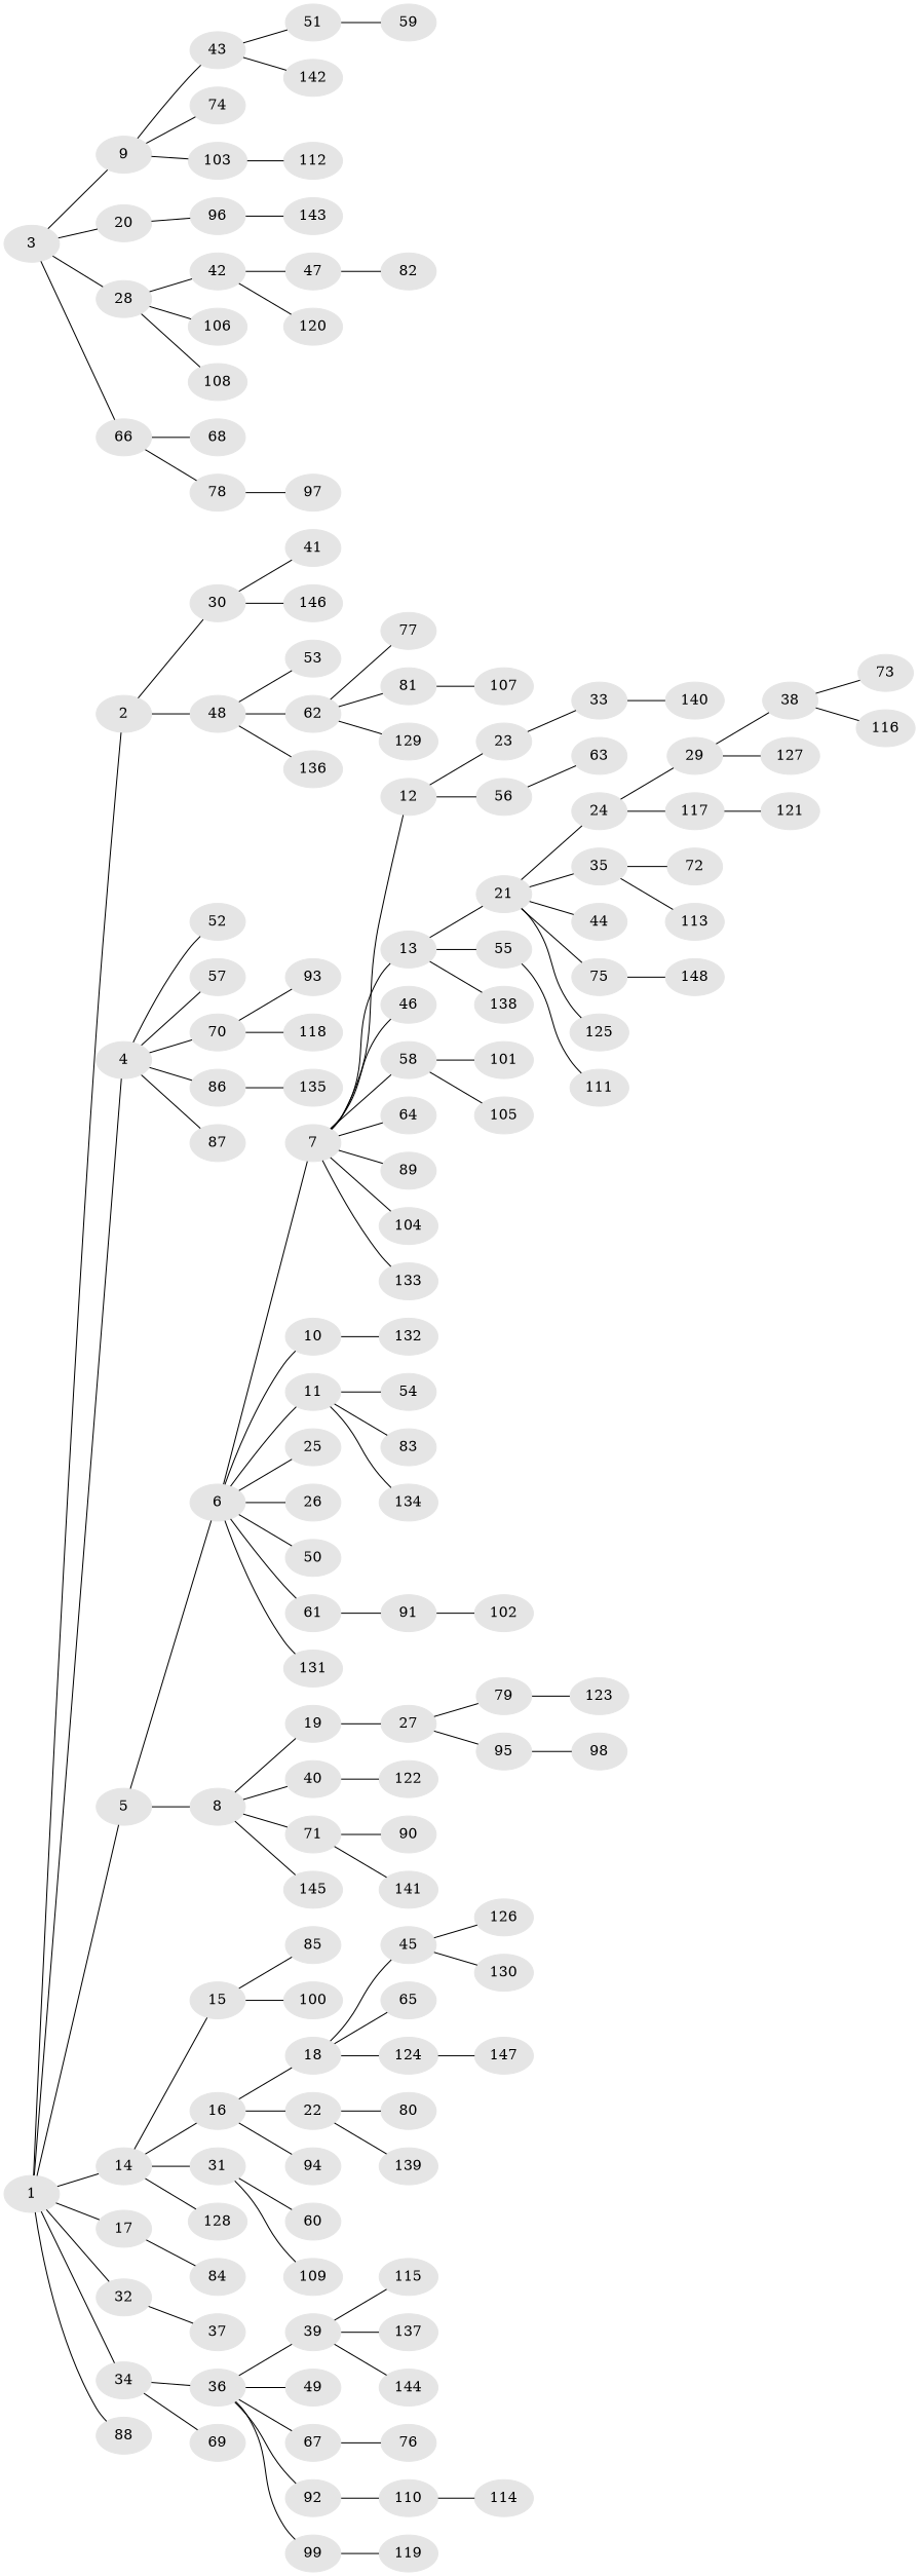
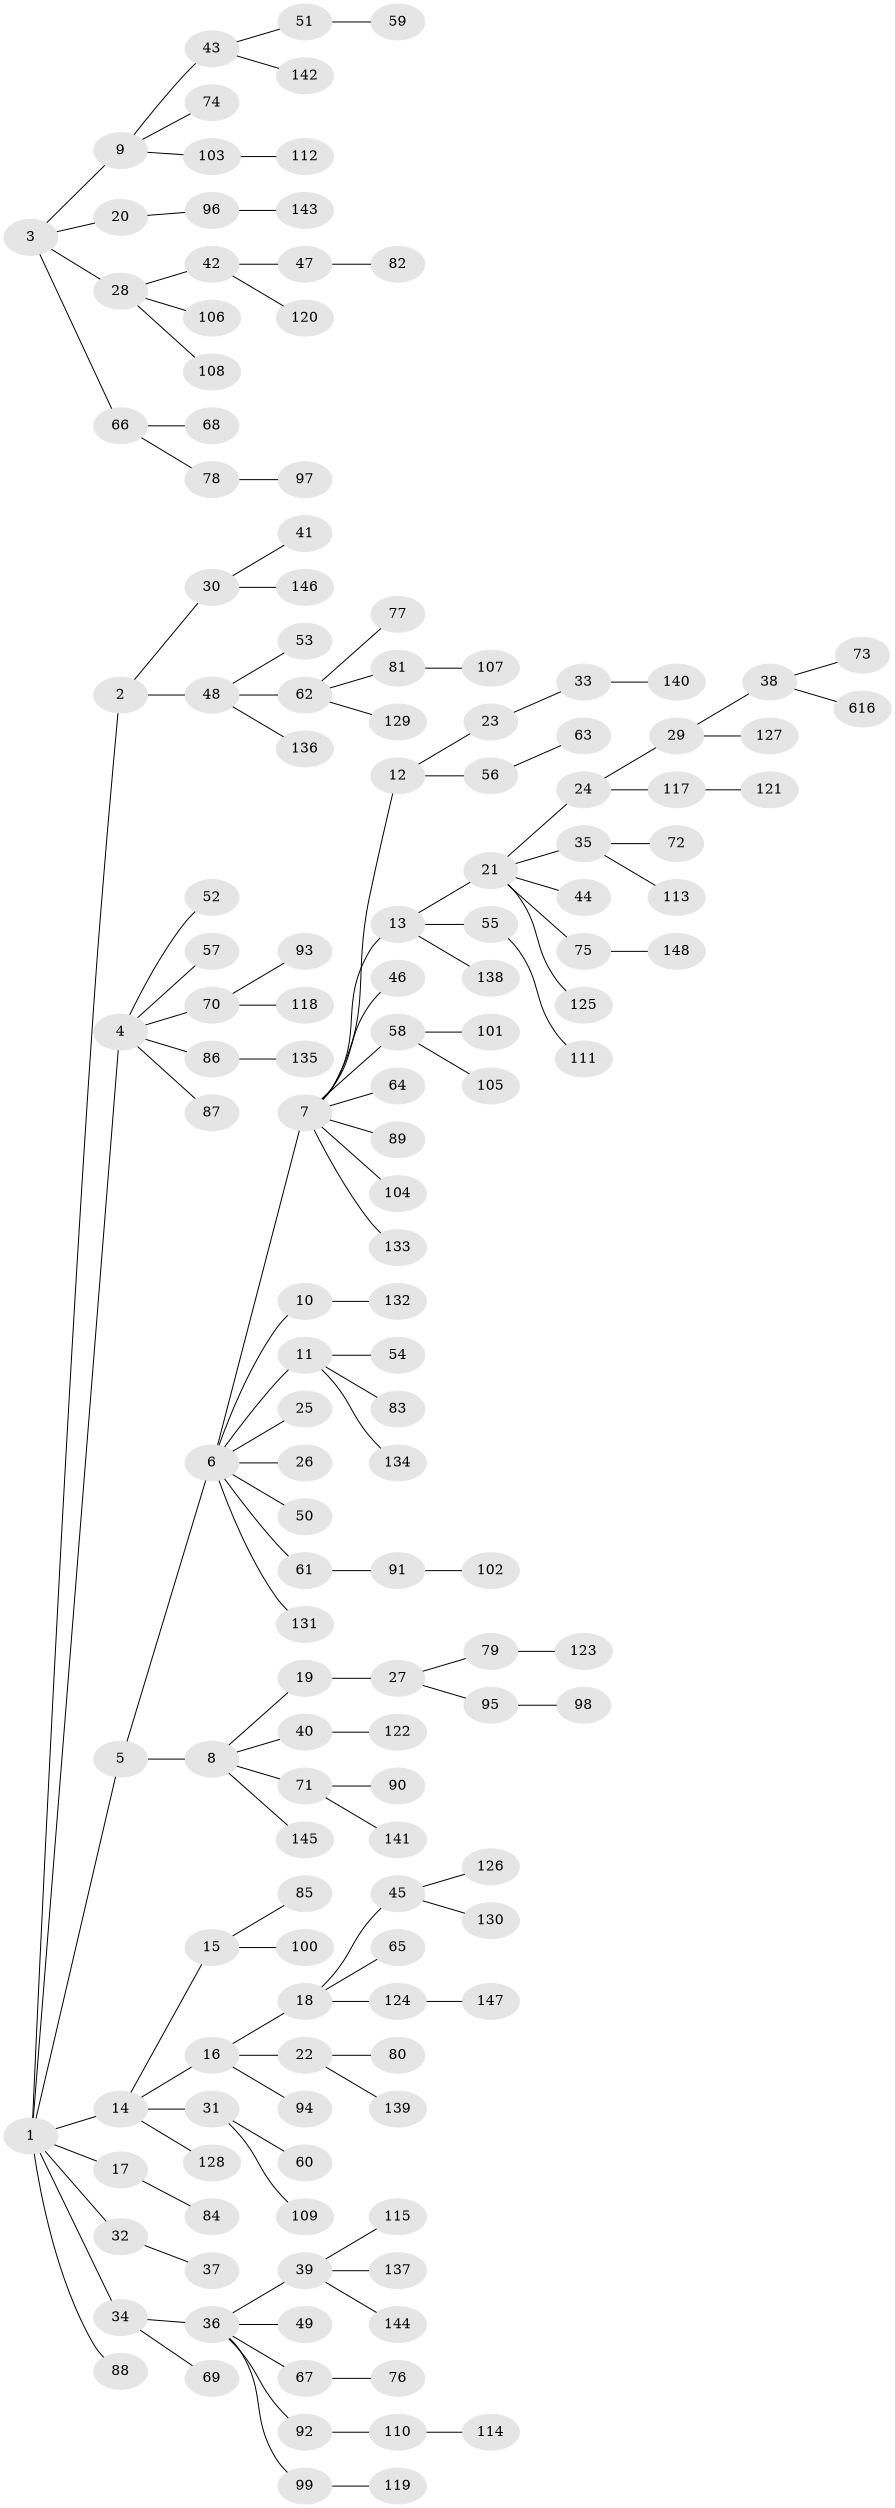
  graph {
    rankdir=LR
    node [color=gray90 style=filled]
    1
    2
    4
    5
    14
    17
    32
    34
    88
    30
    48
    3
    9
    20
    28
    66
    52
    57
    70
    86
    87
    6
    8
    15
    16
    31
    128
    84
    37
    36
    69
    41
    146
    53
    62
    136
    43
    74
    103
    96
    42
    106
    108
    68
    78
    93
    118
    135
    7
    10
    11
    25
    26
    50
    61
    131
    19
    40
    71
    145
    12
    13
    46
    58
    64
    89
    104
    133
    132
    54
    83
    134
    91
    23
    56
    21
    55
    138
    101
    105
    27
    122
    90
    141
    51
    142
    112
    33
    63
    24
    35
    44
    75
    125
    111
    85
    100
    18
    22
    94
    60
    109
    45
    65
    124
    80
    139
    126
    130
    147
    79
    95
    143
    29
    117
    72
    113
    148
    140
    38
    127
    121
    123
    98
    47
    120
    73
-   116
+   116 [label=616]
    39
    49
    67
    92
    99
    115
    137
    144
    76
    110
    119
    82
    59
    77
    81
    129
    102
    107
    97
    114
    1 -- 2
    1 -- 4
    1 -- 5
    1 -- 14
    1 -- 17
    1 -- 32
    1 -- 34
    1 -- 88
    2 -- 30
    2 -- 48
    4 -- 52
    4 -- 57
    4 -- 70
    4 -- 86
    4 -- 87
    5 -- 6
    5 -- 8
    14 -- 15
    14 -- 16
    14 -- 31
    14 -- 128
    17 -- 84
    32 -- 37
    34 -- 36
    34 -- 69
    30 -- 41
    30 -- 146
    48 -- 53
    48 -- 62
    48 -- 136
    3 -- 9
    3 -- 20
    3 -- 28
    3 -- 66
    9 -- 43
    9 -- 74
    9 -- 103
    20 -- 96
    28 -- 42
    28 -- 106
    28 -- 108
    66 -- 68
    66 -- 78
    70 -- 93
    70 -- 118
    86 -- 135
    6 -- 7
    6 -- 10
    6 -- 11
    6 -- 25
    6 -- 26
    6 -- 50
    6 -- 61
    6 -- 131
    8 -- 19
    8 -- 40
    8 -- 71
    8 -- 145
    15 -- 85
    15 -- 100
    16 -- 18
    16 -- 22
    16 -- 94
    31 -- 60
    31 -- 109
    36 -- 39
    36 -- 49
    36 -- 67
    36 -- 92
    36 -- 99
    62 -- 77
    62 -- 81
    62 -- 129
    43 -- 51
    43 -- 142
    103 -- 112
    96 -- 143
    42 -- 47
    42 -- 120
    78 -- 97
    7 -- 12
    7 -- 13
    7 -- 46
    7 -- 58
    7 -- 64
    7 -- 89
    7 -- 104
    7 -- 133
    10 -- 132
    11 -- 54
    11 -- 83
    11 -- 134
    61 -- 91
    19 -- 27
    40 -- 122
    71 -- 90
    71 -- 141
    12 -- 23
    12 -- 56
    13 -- 21
    13 -- 55
    13 -- 138
    58 -- 101
    58 -- 105
    91 -- 102
    23 -- 33
    56 -- 63
    21 -- 24
    21 -- 35
    21 -- 44
    21 -- 75
    21 -- 125
    55 -- 111
    27 -- 79
    27 -- 95
    51 -- 59
    33 -- 140
    24 -- 29
    24 -- 117
    35 -- 72
    35 -- 113
    75 -- 148
    18 -- 45
    18 -- 65
    18 -- 124
    22 -- 80
    22 -- 139
    45 -- 126
    45 -- 130
    124 -- 147
    79 -- 123
    95 -- 98
    29 -- 38
    29 -- 127
    117 -- 121
    38 -- 73
    38 -- 116
    47 -- 82
    39 -- 115
    39 -- 137
    39 -- 144
    67 -- 76
    92 -- 110
    99 -- 119
    110 -- 114
    81 -- 107
  }
